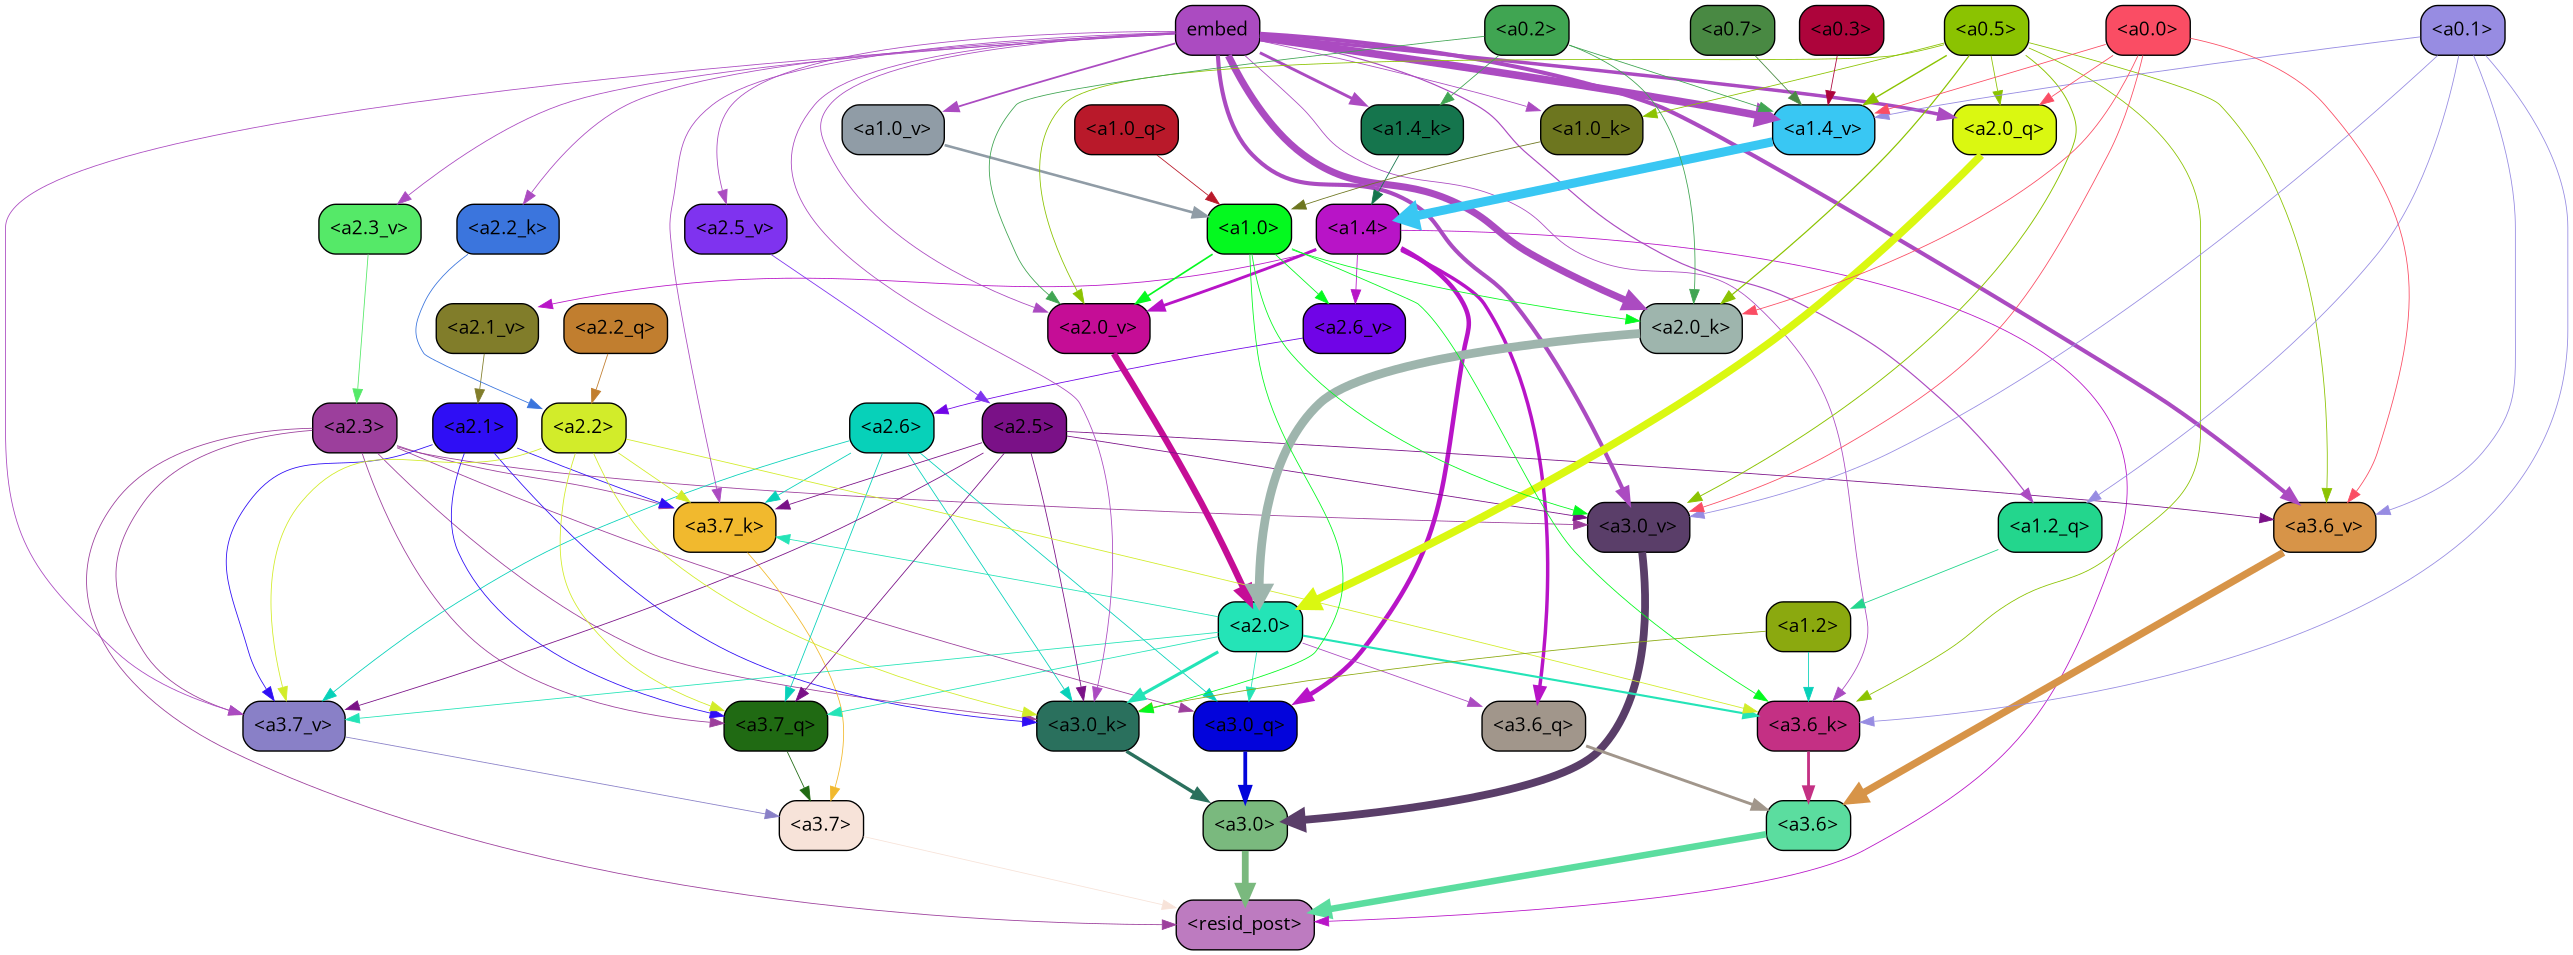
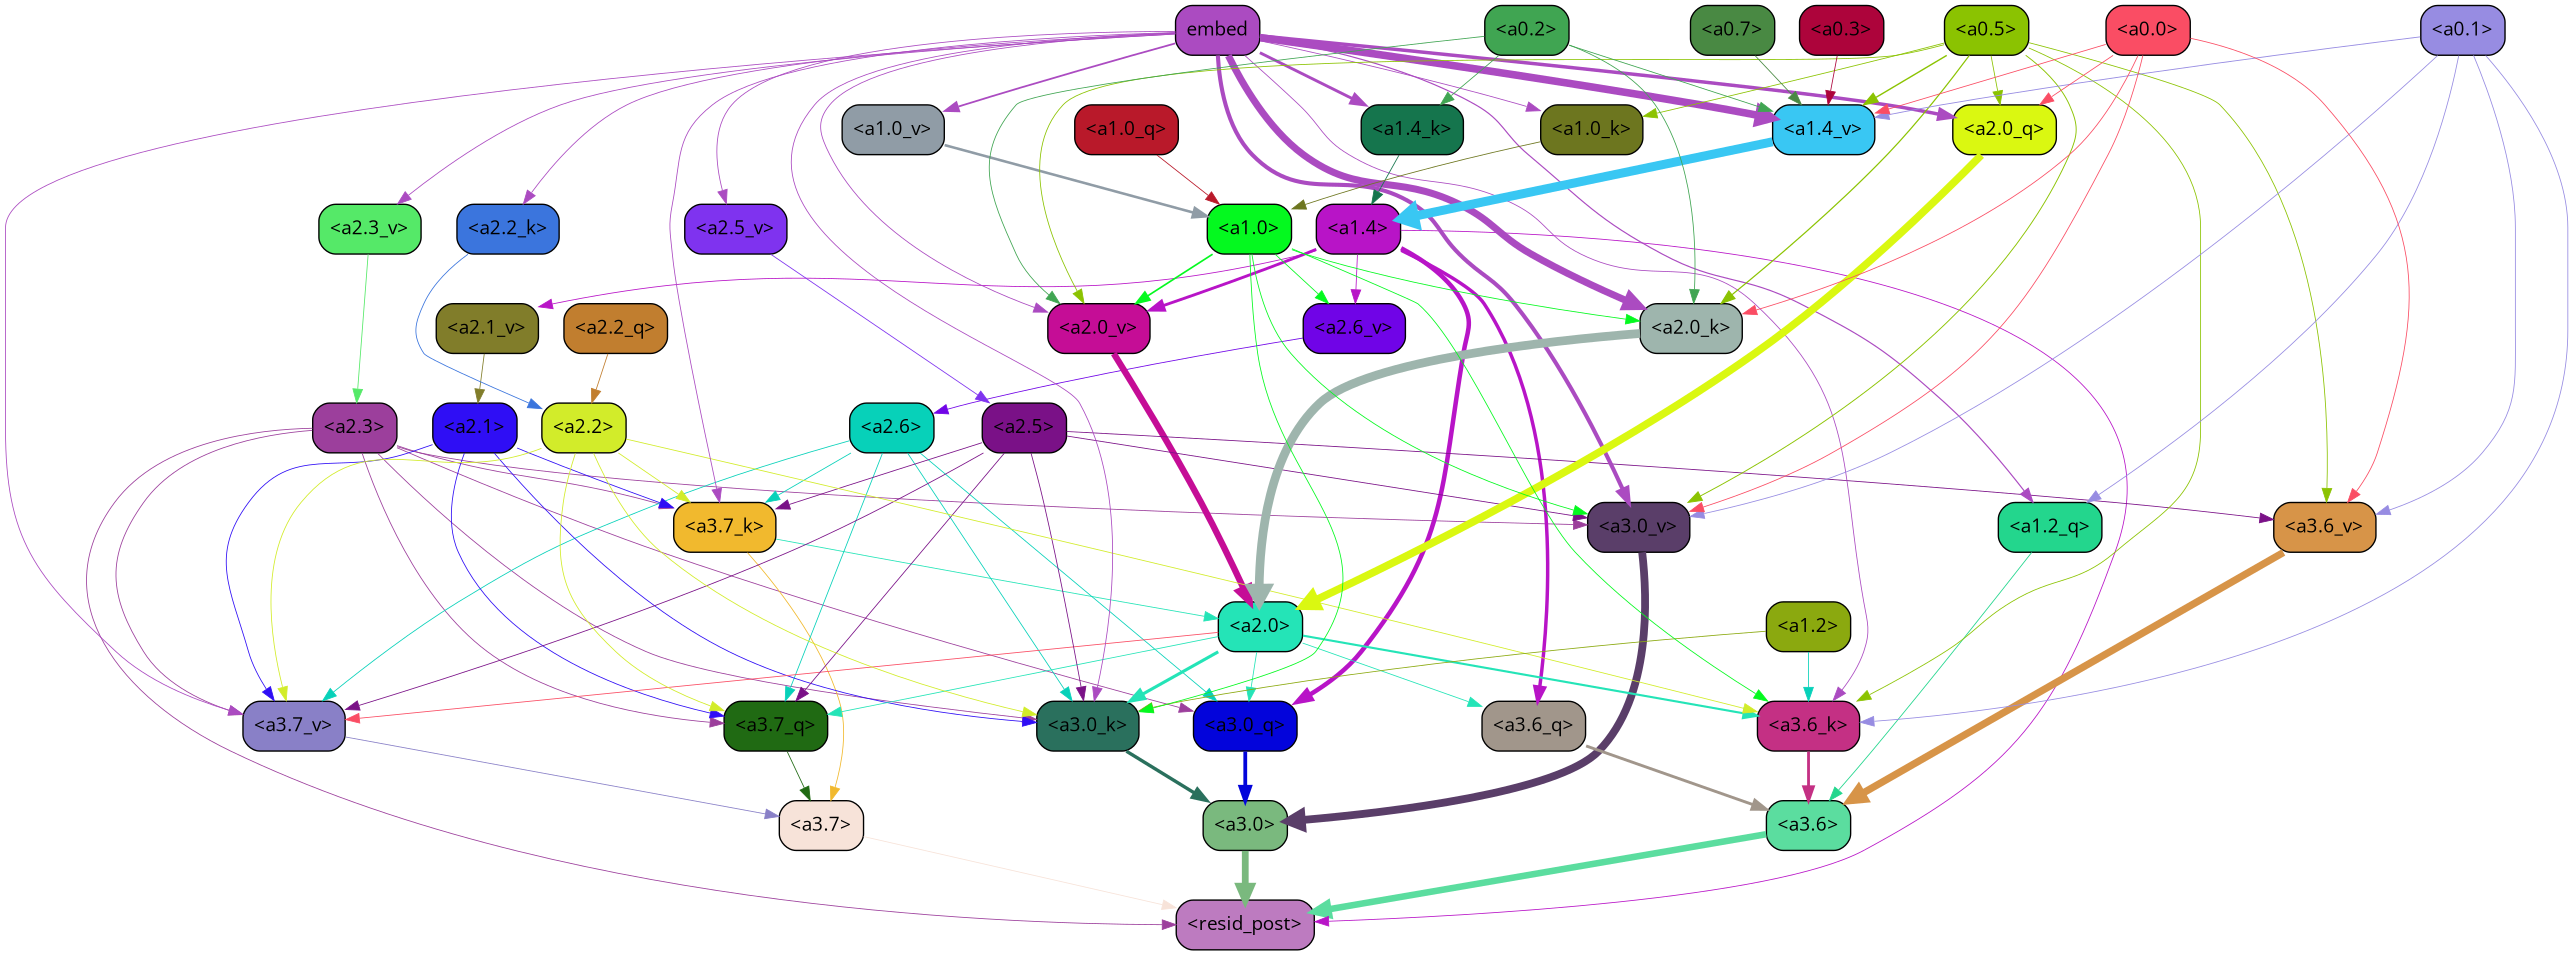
  strict digraph {
    fontname="Open Sans"
    splines=true
    node [color=black fontname="Open Sans" shape=box style="filled, rounded"]
    edge [color="#ab4bc1" fontname="Open Sans" penwidth=0.6]
    "<a3.7>" [fillcolor="#f7e3d9"]
    "<resid_post>" [fillcolor="#bd7bc0"]
    "<a3.6>" [fillcolor="#5bdd9f"]
    "<a3.0>" [fillcolor="#7ab97e"]
    "<a2.3>" [fillcolor="#9c3f9c"]
    "<a3.7_q>" [fillcolor="#206a13"]
    "<a3.0_q>" [fillcolor="#0304db"]
    "<a3.7_k>" [fillcolor="#f1b92e"]
    "<a3.0_k>" [fillcolor="#2a705d"]
    "<a3.7_v>" [fillcolor="#8980c7"]
    "<a3.0_v>" [fillcolor="#5a3e69"]
    "<a1.4>" [fillcolor="#b814c7"]
    "<a3.6_q>" [fillcolor="#a1968b"]
    "<a2.6_v>" [fillcolor="#7004e7"]
    "<a2.1_v>" [fillcolor="#817d2a"]
    "<a2.0_v>" [fillcolor="#c50d96"]
    "<a2.6>" [fillcolor="#07d1b9"]
    "<a2.1>" [fillcolor="#2f0ef5"]
    "<a2.0>" [fillcolor="#24e4b7"]
    "<a3.6_k>" [fillcolor="#c43084"]
    "<a3.6_v>" [fillcolor="#d79448"]
    "<a2.5>" [fillcolor="#7a1187"]
    "<a2.2>" [fillcolor="#d2ec2a"]
    embed [fillcolor="#ab4bc1"]
    "<a2.0_q>" [fillcolor="#daf811"]
    "<a2.2_k>" [fillcolor="#3b75dd"]
    "<a2.0_k>" [fillcolor="#9eb5ad"]
    "<a2.5_v>" [fillcolor="#7f33ef"]
    "<a2.3_v>" [fillcolor="#55e968"]
    "<a1.2_q>" [fillcolor="#23d68d"]
    "<a1.4_k>" [fillcolor="#15754d"]
    "<a1.0_k>" [fillcolor="#6d761f"]
    "<a1.4_v>" [fillcolor="#39c7f3"]
    "<a1.0_v>" [fillcolor="#909ca6"]
    "<a1.2>" [fillcolor="#8ba90f"]
    "<a1.0>" [fillcolor="#04f91f"]
    "<a0.5>" [fillcolor="#8bc301"]
    "<a0.1>" [fillcolor="#978ce2"]
    "<a0.0>" [fillcolor="#fa4d64"]
    "<a2.2_q>" [fillcolor="#c17e2f"]
    "<a0.2>" [fillcolor="#40a552"]
    "<a1.0_q>" [fillcolor="#b9192a"]
    "<a0.7>" [fillcolor="#498943"]
    "<a0.3>" [fillcolor="#ad043b"]
    "<a3.7>" -> "<resid_post>" [color="#f7e3d9"]
    "<a3.6>" -> "<resid_post>" [color="#5bdd9f" penwidth=4.753257989883423]
    "<a3.0>" -> "<resid_post>" [color="#7ab97e" penwidth=4.90053927898407]
    "<a2.3>" -> "<resid_post>" [color="#9c3f9c"]
    "<a2.3>" -> "<a3.7_q>" [color="#9c3f9c"]
    "<a2.3>" -> "<a3.0_q>" [color="#9c3f9c"]
    "<a2.3>" -> "<a3.7_k>" [color="#9c3f9c"]
    "<a2.3>" -> "<a3.0_k>" [color="#9c3f9c"]
    "<a2.3>" -> "<a3.7_v>" [color="#9c3f9c"]
    "<a2.3>" -> "<a3.0_v>" [color="#9c3f9c"]
    "<a3.7_q>" -> "<a3.7>" [color="#206a13"]
    "<a3.0_q>" -> "<a3.0>" [color="#0304db" penwidth=2.7421876192092896]
    "<a3.7_k>" -> "<a3.7>" [color="#f1b92e"]
    "<a3.0_k>" -> "<a3.0>" [color="#2a705d" penwidth=2.476402521133423]
    "<a3.7_v>" -> "<a3.7>" [color="#8980c7"]
    "<a3.0_v>" -> "<a3.0>" [color="#5a3e69" penwidth=5.652270674705505]
    "<a1.4>" -> "<resid_post>" [color="#b814c7"]
    "<a1.4>" -> "<a3.0_q>" [color="#b814c7" penwidth=3.2760138511657715]
    "<a1.4>" -> "<a3.6_q>" [color="#b814c7" penwidth=2.5149343013763428]
    "<a1.4>" -> "<a2.6_v>" [color="#b814c7"]
    "<a1.4>" -> "<a2.1_v>" [color="#b814c7"]
    "<a1.4>" -> "<a2.0_v>" [color="#b814c7" penwidth=2.0870713144540787]
    "<a3.6_q>" -> "<a3.6>" [color="#a1968b" penwidth=2.091020345687866]
    "<a2.6_v>" -> "<a2.6>" [color="#7004e7"]
    "<a2.1_v>" -> "<a2.1>" [color="#817d2a"]
    "<a2.0_v>" -> "<a2.0>" [color="#c50d96" penwidth=4.611755967140198]
    "<a2.6>" -> "<a3.7_q>" [color="#07d1b9"]
    "<a2.6>" -> "<a3.0_q>" [color="#07d1b9"]
    "<a2.6>" -> "<a3.7_k>" [color="#07d1b9"]
    "<a2.6>" -> "<a3.0_k>" [color="#07d1b9"]
    "<a2.6>" -> "<a3.7_v>" [color="#07d1b9"]
    "<a2.1>" -> "<a3.7_q>" [color="#2f0ef5"]
    "<a2.1>" -> "<a3.7_k>" [color="#2f0ef5"]
    "<a2.1>" -> "<a3.0_k>" [color="#2f0ef5"]
    "<a2.1>" -> "<a3.7_v>" [color="#2f0ef5"]
    "<a2.0>" -> "<a3.7_q>" [color="#24e4b7"]
    "<a2.0>" -> "<a3.0_q>" [color="#24e4b7"]
-   "<a2.0>" -> "<a3.7_k>" [color="#24e4b7"]
+   "<a3.7_k>" -> "<a2.0>" [color="#24e4b7"]
    "<a2.0>" -> "<a3.0_k>" [color="#24e4b7" penwidth=2.2635570764541626]
-   "<a2.0>" -> "<a3.7_v>" [color="#24e4b7"]
-   "<a2.0>" -> "<a3.6_q>"
+   "<a2.0>" -> "<a3.7_v>" [color="#fa4d64"]
+   "<a2.0>" -> "<a3.6_q>" [color="#24e4b7"]
    "<a2.0>" -> "<a3.6_k>" [color="#24e4b7" penwidth=1.5290023684501648]
    "<a3.6_k>" -> "<a3.6>" [color="#c43084" penwidth=2.048597991466522]
    "<a3.6_v>" -> "<a3.6>" [color="#d79448" penwidth=5.2550448179244995]
    "<a2.5>" -> "<a3.7_q>" [color="#7a1187"]
    "<a2.5>" -> "<a3.7_k>" [color="#7a1187"]
    "<a2.5>" -> "<a3.0_k>" [color="#7a1187"]
    "<a2.5>" -> "<a3.7_v>" [color="#7a1187"]
    "<a2.5>" -> "<a3.0_v>" [color="#7a1187"]
    "<a2.5>" -> "<a3.6_v>" [color="#7a1187"]
    "<a2.2>" -> "<a3.7_q>" [color="#d2ec2a"]
    "<a2.2>" -> "<a3.7_k>" [color="#d2ec2a"]
    "<a2.2>" -> "<a3.0_k>" [color="#d2ec2a"]
    "<a2.2>" -> "<a3.7_v>" [color="#d2ec2a"]
    "<a2.2>" -> "<a3.6_k>" [color="#d2ec2a"]
    embed -> "<a3.7_k>"
    embed -> "<a3.0_k>"
    embed -> "<a3.7_v>"
    embed -> "<a3.0_v>" [penwidth=2.972973108291626]
    embed -> "<a2.0_v>"
    embed -> "<a3.6_k>"
-   embed -> "<a3.6_v>" [penwidth=2.9556376338005066]
    embed -> "<a2.0_q>" [penwidth=2.522909115999937]
    embed -> "<a2.2_k>"
    embed -> "<a2.0_k>" [penwidth=5.094568967819214]
    embed -> "<a2.5_v>"
    embed -> "<a2.3_v>"
    embed -> "<a1.2_q>" [penwidth=0.8520002365112305]
    embed -> "<a1.4_k>" [penwidth=2.115079402923584]
    embed -> "<a1.0_k>"
    embed -> "<a1.4_v>" [penwidth=5.504090070724487]
    embed -> "<a1.0_v>" [penwidth=1.2935692071914673]
    "<a2.0_q>" -> "<a2.0>" [color="#daf811" penwidth=5.557696580886841]
    "<a2.2_k>" -> "<a2.2>" [color="#3b75dd"]
    "<a2.0_k>" -> "<a2.0>" [color="#9eb5ad" penwidth=6.320472955703735]
    "<a2.5_v>" -> "<a2.5>" [color="#7f33ef"]
    "<a2.3_v>" -> "<a2.3>" [color="#55e968"]
-   "<a1.2_q>" -> "<a1.2>" [color="#23d68d" penwidth=0.6145738363265991]
+   "<a1.2_q>" -> "<a3.6>" [color="#23d68d" penwidth=0.6145738363265991]
    "<a1.4_k>" -> "<a1.4>" [color="#15754d"]
    "<a1.0_k>" -> "<a1.0>" [color="#6d761f"]
    "<a1.4_v>" -> "<a1.4>" [color="#39c7f3" penwidth=6.5241758823394775]
    "<a1.0_v>" -> "<a1.0>" [color="#909ca6" penwidth=1.8809151649475098]
    "<a1.2>" -> "<a3.0_k>" [color="#8ba90f"]
    "<a1.2>" -> "<a3.6_k>" [color="#07d1b9"]
    "<a1.0>" -> "<a3.0_k>" [color="#04f91f"]
    "<a1.0>" -> "<a3.0_v>" [color="#04f91f"]
    "<a1.0>" -> "<a2.6_v>" [color="#04f91f"]
    "<a1.0>" -> "<a2.0_v>" [color="#04f91f" penwidth=1.2152502536773682]
    "<a1.0>" -> "<a3.6_k>" [color="#04f91f"]
    "<a1.0>" -> "<a2.0_k>" [color="#04f91f"]
    "<a0.5>" -> "<a3.0_v>" [color="#8bc301" penwidth=0.6790935099124908]
    "<a0.5>" -> "<a2.0_v>" [color="#8bc301"]
    "<a0.5>" -> "<a3.6_k>" [color="#8bc301"]
    "<a0.5>" -> "<a3.6_v>" [color="#8bc301"]
    "<a0.5>" -> "<a2.0_q>" [color="#8bc301"]
    "<a0.5>" -> "<a2.0_k>" [color="#8bc301" penwidth=0.8835153579711914]
    "<a0.5>" -> "<a1.0_k>" [color="#8bc301"]
    "<a0.5>" -> "<a1.4_v>" [color="#8bc301" penwidth=1.022335171699524]
    "<a0.1>" -> "<a3.0_v>" [color="#978ce2"]
    "<a0.1>" -> "<a3.6_k>" [color="#978ce2"]
    "<a0.1>" -> "<a3.6_v>" [color="#978ce2"]
    "<a0.1>" -> "<a1.2_q>" [color="#978ce2"]
    "<a0.1>" -> "<a1.4_v>" [color="#978ce2" penwidth=0.6438122987747192]
    "<a0.0>" -> "<a3.0_v>" [color="#fa4d64"]
    "<a0.0>" -> "<a3.6_v>" [color="#fa4d64"]
    "<a0.0>" -> "<a2.0_q>" [color="#fa4d64"]
    "<a0.0>" -> "<a2.0_k>" [color="#fa4d64"]
    "<a0.0>" -> "<a1.4_v>" [color="#fa4d64"]
    "<a2.2_q>" -> "<a2.2>" [color="#c17e2f"]
    "<a0.2>" -> "<a2.0_v>" [color="#40a552"]
    "<a0.2>" -> "<a2.0_k>" [color="#40a552"]
    "<a0.2>" -> "<a1.4_k>" [color="#40a552"]
    "<a0.2>" -> "<a1.4_v>" [color="#40a552"]
    "<a1.0_q>" -> "<a1.0>" [color="#b9192a"]
    "<a0.7>" -> "<a1.4_v>" [color="#498943"]
    "<a0.3>" -> "<a1.4_v>" [color="#ad043b"]
  }
